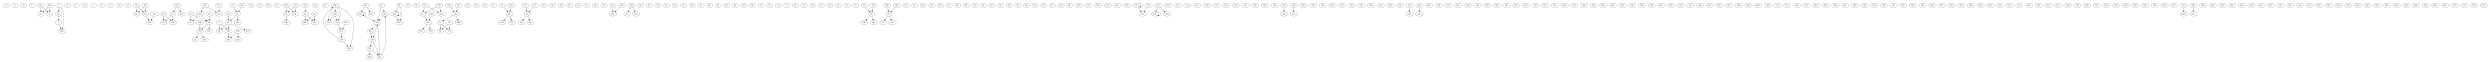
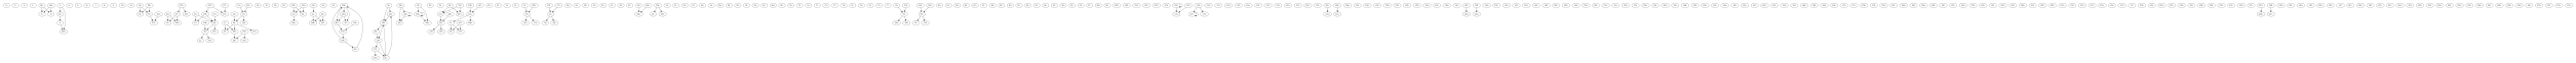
  digraph {
    fontname=Nunito
    k=45
    node [C=338 fontname=Nunito l=67]
    edge [d=-44 fontname=Nunito]
    "0+" [C=17362 l=1882]
    "0-" [C=17362 l=1882]
    "2+" [C=5640 l=629]
    "2-" [C=5640 l=629]
    "3+" [C=11554 l=1256]
    "3-" [C=11554 l=1256]
    "68-" [C=961 l=163]
    "246+" [C=50580 l=5096]
    "4-" [C=47 l=50]
    "4+" [C=47 l=50]
    "6+" [C=418 l=130]
    "6-" [C=418 l=130]
    "8+" [C=382 l=112]
    "8-" [C=382 l=112]
    "9+" [C=4578 l=549]
    "9-" [C=4578 l=549]
    "14+" [C=3495 l=399]
    "14-" [C=3495 l=399]
    "16+" [C=5745 l=594]
    "60-" [C=987 l=153]
    "93+" [C=1049 l=143]
    "272-" [C=51064 l=5024]
    "16-" [C=5745 l=594]
    "17+" [C=15368 l=1628]
    "17-" [C=15368 l=1628]
    "23-" [C=434 l=90]
    "155-" [C=32 l=49]
    "187-" [C=156]
    "19+" [C=406 l=149]
    "19-" [C=406 l=149]
    "20+" [C=391 l=108]
    "20-" [C=391 l=108]
    "21+" [C=1717 l=208]
    "38-" [C=446 l=59]
    "96-" [C=186]
    "218-" [C=2108 l=324]
    "21-" [C=1717 l=208]
    "22+" [C=234]
    "234+" [C=364 l=109]
    "22-" [C=234]
    "208+" [C=4494 l=511]
    "233-" [C=3005 l=413]
    "23+" [C=434 l=90]
    "96+" [C=186]
    "38+" [C=446 l=59]
    "101+" [C=1057 l=205]
    "24+" [C=330 l=111]
    "24-" [C=330 l=111]
    "26+" [C=17595 l=1674]
    "26-" [C=17595 l=1674]
    "194-" [C=460 l=89]
    "238-" [C=150 l=47]
    "84-" [C=526 l=89]
    "104-" [C=184 l=47]
    "28+" [C=9529 l=1009]
    "28-" [C=9529 l=1009]
    "184+" [C=427 l=89]
    "185+" [C=619 l=99]
    "29+" [C=5446 l=571]
    "29-" [C=5446 l=571]
    "31+" [C=4428 l=553]
    "231-" [C=185 l=54]
    "118-" [C=2415 l=363]
    "167+" [C=6334 l=642]
    "31-" [C=4428 l=553]
    "54-" [C=208 l=71]
    "175-" [C=165 l=56]
    "32+" [C=7700 l=842]
    "32-" [C=7700 l=842]
    "33+" [C=7745 l=815]
    "33-" [C=7745 l=815]
    "35+" [C=96 l=47]
    "170+" [C=10731 l=1221]
    "171+" [C=560 l=118]
    "35-" [C=96 l=47]
    "74+" [C=4992 l=622]
    "205-" [C=7710 l=902]
    "36+" [C=682 l=129]
    "36-" [C=682 l=129]
    "143+" [C=782 l=158]
    "271+" [C=30564 l=3551]
    "39+" [C=13683 l=1412]
    "39-" [C=13683 l=1412]
    "41+" [C=760 l=135]
    "41-" [C=760 l=135]
    "43+" [C=8803 l=1048]
    "43-" [C=8803 l=1048]
    "44+" [C=18252 l=1897]
    "254+" [C=75212 l=8001]
    "44-" [C=18252 l=1897]
    "51+" [C=991 l=184]
    "51-" [C=991 l=184]
    "53+" [C=9610 l=953]
    "53-" [C=9610 l=953]
    "54+" [C=208 l=71]
    "257+" [C=26243 l=2879]
    "55+" [C=597 l=127]
    "55-" [C=597 l=127]
    "58+" [C=14456 l=1547]
    "58-" [C=14456 l=1547]
    "59+" [C=3650 l=492]
    "59-" [C=3650 l=492]
    "60+" [C=987 l=153]
    "206+" [C=6629 l=653]
    "63+" [C=219 l=93]
    "63-" [C=219 l=93]
    "64+" [C=5153 l=671]
    "64-" [C=5153 l=671]
    "66+" [C=473 l=127]
    "66-" [C=473 l=127]
    "68+" [C=961 l=163]
    "70+" [C=12983 l=1286]
    "70-" [C=12983 l=1286]
    "71+" [C=4093 l=537]
    "71-" [C=4093 l=537]
    "72+" [C=9824 l=1041]
    "72-" [C=9824 l=1041]
    "74-" [C=4992 l=622]
    "75+" [C=313 l=97]
    "75-" [C=313 l=97]
    "76+" [C=1091 l=165]
    "76-" [C=1091 l=165]
    "77+" [C=197 l=95]
    "77-" [C=197 l=95]
    "79+" [C=13685 l=1453]
    "99-" [C=102 l=50]
    "108+" [C=997 l=195]
    "180-" [C=604 l=124]
    "79-" [C=13685 l=1453]
    "80+" [C=1140 l=69]
    "213+" [C=563]
    "104+" [C=184 l=47]
    "84+" [C=526 l=89]
    "238+" [C=150 l=47]
    "80-" [C=1140 l=69]
    "81+" [C=9459 l=1094]
    "81-" [C=9459 l=1094]
    "194+" [C=460 l=89]
    "213-" [C=563]
    "85+" [C=3922 l=477]
    "85-" [C=3922 l=477]
    "87+" [l=102]
    "87-" [l=102]
    "89+" [C=413 l=115]
    "89-" [C=413 l=115]
    "90+" [C=2751 l=343]
    "90-" [C=2751 l=343]
    "92+" [C=442 l=133]
    "92-" [C=442 l=133]
    "93-" [C=1049 l=143]
    "94+" [C=4827 l=709]
    "94-" [C=4827 l=709]
    "95+" [C=739 l=116]
    "95-" [C=739 l=116]
    "97+" [C=1697 l=325]
    "97-" [C=1697 l=325]
    "98+" [C=735 l=184]
    "98-" [C=735 l=184]
    "99+" [C=102 l=50]
    "275+" [C=132013 l=14031]
    "100+" [C=315 l=117]
    "100-" [C=315 l=117]
    "101-" [C=1057 l=205]
    "102+" [C=2746 l=380]
    "102-" [C=2746 l=380]
    "103+" [C=3983 l=582]
    "103-" [C=3983 l=582]
    "259+" [C=24898 l=2363]
    "107+" [C=6 l=45]
    "110-" [C=3628 l=435]
    "107-" [C=6 l=45]
    "108-" [C=997 l=195]
    "110+" [C=3628 l=435]
    "133+" [C=12038 l=1263]
    "112+" [C=12958 l=1579]
    "112-" [C=12958 l=1579]
    "113+" [C=589 l=128]
    "113-" [C=589 l=128]
    "114+" [C=470 l=106]
    "114-" [C=470 l=106]
    "115+" [C=1229 l=232]
    "115-" [C=1229 l=232]
    "118+" [C=2415 l=363]
    "231+" [C=185 l=54]
    "188+" [C=10111 l=1157]
    "121+" [C=309 l=99]
    "121-" [C=309 l=99]
    "124+" [C=9689 l=1100]
    "124-" [C=9689 l=1100]
    "125+" [C=369 l=122]
    "255-" [C=41791 l=4022]
    "125-" [C=369 l=122]
    n193 [C=12388 l=1379 label="196+"]
    "126-" [C=12388 l=1379]
+   "128+" [C=17273 l=1550]
    "128-" [C=17273 l=1550]
    "129+" [C=7897 l=918]
    "129-" [C=7897 l=918]
    "130+" [C=7043 l=726]
    "130-" [C=7043 l=726]
    "133-" [C=12038 l=1263]
    "135+" [C=13026 l=1378]
    "135-" [C=13026 l=1378]
    "136+" [C=653 l=189]
    "136-" [C=653 l=189]
    "138+" [C=516 l=110]
    "138-" [C=516 l=110]
    "140+" [C=19872 l=2038]
    "139+" [C=9266 l=908]
    "139-" [C=9266 l=908]
    "140-" [C=19872 l=2038]
    "141+" [C=12878 l=1336]
    "141-" [C=12878 l=1336]
    "142+" [C=1213 l=214]
    "142-" [C=1213 l=214]
    "143-" [C=782 l=158]
    "148+" [C=4608 l=481]
    "148-" [C=4608 l=481]
    "149+" [C=1079 l=171]
    "149-" [C=1079 l=171]
    "150+" [C=448 l=151]
    "150-" [C=448 l=151]
    "151+" [C=1078 l=209]
    "151-" [C=1078 l=209]
    "153+" [l=90]
    "153-" [l=90]
    "154+" [C=2924 l=464]
    "154-" [C=2924 l=464]
    "155+" [C=32 l=49]
    "156+" [C=4658 l=633]
    "156-" [C=4658 l=633]
    "158+" [C=657 l=114]
    "158-" [C=657 l=114]
    "159+" [C=431 l=118]
    "159-" [C=431 l=118]
    "160+" [C=15582 l=1767]
    "160-" [C=15582 l=1767]
    "161+" [C=303 l=97]
    "161-" [C=303 l=97]
    "162+" [C=931 l=232]
    "162-" [C=931 l=232]
    "163+" [C=460 l=146]
    "163-" [C=460 l=146]
    "166+" [C=9535 l=960]
    "166-" [C=9535 l=960]
    "167-" [C=6334 l=642]
    "168+" [C=5465 l=593]
    "168-" [C=5465 l=593]
    "170-" [C=10731 l=1221]
    "171-" [C=560 l=118]
    "173+" [C=7279 l=925]
    "173-" [C=7279 l=925]
    "175+" [C=165 l=56]
    "178+" [C=778 l=191]
    "178-" [C=778 l=191]
    "180+" [C=604 l=124]
    "181+" [C=14971 l=1529]
    "181-" [C=14971 l=1529]
    "182+" [C=464 l=118]
    "182-" [C=464 l=118]
    "183+" [C=6079 l=630]
    "183-" [C=6079 l=630]
    "184-" [C=427 l=89]
    "185-" [C=619 l=99]
    "186+" [C=3548 l=458]
    "186-" [C=3548 l=458]
    "187+" [C=156]
    "274-" [C=118449 l=12030]
    "188-" [C=10111 l=1157]
    "190+" [C=8653 l=1097]
    "190-" [C=8653 l=1097]
    "192+" [C=1048 l=196]
    "192-" [C=1048 l=196]
    "193+" [C=3424 l=505]
    "193-" [C=3424 l=505]
    "202+" [C=441 l=101]
    "202-" [C=441 l=101]
    "204+" [C=7780 l=834]
    "204-" [C=7780 l=834]
    "205+" [C=7710 l=902]
    "206-" [C=6629 l=653]
    "208-" [C=4494 l=511]
    "209+" [C=10797 l=1119]
    "209-" [C=10797 l=1119]
    "210+" [C=13656 l=1530]
    "210-" [C=13656 l=1530]
    "211+" [C=1835 l=223]
    "211-" [C=1835 l=223]
    "216+" [C=13204 l=1510]
    "216-" [C=13204 l=1510]
    "217+" [C=335 l=94]
    "217-" [C=335 l=94]
    "218+" [C=2108 l=324]
    "219+" [C=623 l=136]
    "219-" [C=623 l=136]
    "225+" [C=21240 l=2265]
    "225-" [C=21240 l=2265]
    "226+" [C=7699 l=907]
    "226-" [C=7699 l=907]
    "228+" [C=15680 l=1564]
    "228-" [C=15680 l=1564]
    "230+" [l=95]
    "230-" [l=95]
    "232+" [C=2569 l=378]
    "232-" [C=2569 l=378]
    "233+" [C=3005 l=413]
    "234-" [C=364 l=109]
    "237+" [C=440 l=91]
    "258+" [C=77843 l=7571]
    "237-" [C=440 l=91]
    "239+" [C=372 l=139]
    "239-" [C=372 l=139]
    "240+" [C=9521 l=992]
    "240-" [C=9521 l=992]
    "245+" [C=24820 l=2496]
    "245-" [C=24820 l=2496]
    "246-" [C=50580 l=5096]
    "247+" [C=35088 l=3575]
    "247-" [C=35088 l=3575]
    "249+" [C=43549 l=5064]
    "249-" [C=43549 l=5064]
    "251+" [C=31881 l=3358]
    "251-" [C=31881 l=3358]
    "252+" [C=37444 l=3757]
    "252-" [C=37444 l=3757]
    "253+" [C=37703 l=4271]
    "253-" [C=37703 l=4271]
    "254-" [C=75212 l=8001]
    "255+" [C=41791 l=4022]
    "257-" [C=26243 l=2879]
    "258-" [C=77843 l=7571]
    "259-" [C=24898 l=2363]
    "260+" [C=54269 l=5613]
    "260-" [C=54269 l=5613]
    "262+" [C=64722 l=6243]
    "262-" [C=64722 l=6243]
    "263+" [C=40088 l=3776]
    "263-" [C=40088 l=3776]
    "265+" [C=38817 l=4413]
    "265-" [C=38817 l=4413]
    "268+" [C=39779 l=4350]
    "268-" [C=39779 l=4350]
    "269+" [C=23963 l=2418]
    "269-" [C=23963 l=2418]
    "270+" [C=24781 l=2891]
    "270-" [C=24781 l=2891]
    "271-" [C=30564 l=3551]
    "272+" [C=51064 l=5024]
    "273+" [C=78448 l=8426]
    "273-" [C=78448 l=8426]
    "274+" [C=118449 l=12030]
    "275-" [C=132013 l=14031]
    "276+" [C=70215 l=7639]
    "276-" [C=70215 l=7639]
    "3-" -> "68-"
    "3-" -> "246+"
    "68-" -> "4-"
    "4-" -> "246+"
    "16+" -> "60-"
    "16+" -> "93+"
    "93+" -> "272-"
    "17-" -> "23-"
    "17-" -> "155-"
    "155-" -> "187-"
    "21+" -> "38-"
    "38-" -> "96-" [d=-14]
    "38-" -> "218-"
    "96-" -> "23-" [d=-42]
    "96-" -> "155-" [d=-42]
    "96-" -> "271+"
    "22+" -> "234+"
    "22-" -> "208+"
    "22-" -> "233-"
    "23+" -> "17+"
    "23+" -> "96+" [d=-42]
    "96+" -> "38+" [d=-14]
    "96+" -> "101+"
    "38+" -> "21-"
    "38+" -> "143+"
    "26-" -> "194-"
    "26-" -> "238-" [d=-42]
    "194-" -> "238-"
    "238-" -> "84-"
    "238-" -> "104-" [d=-42]
    "84-" -> "104-"
    "104-" -> "80-" [d=-36]
    "104-" -> "213-"
    "28-" -> "184+"
    "28-" -> "185+"
    "184+" -> "184+"
    "184+" -> "185+"
    "31+" -> "231-"
    "231-" -> "118-"
    "231-" -> "167+"
    "31-" -> "54-"
    "31-" -> "175-"
    "35+" -> "170+"
    "35+" -> "171+"
    "35-" -> "74+"
    "35-" -> "205-"
    "44+" -> "254+"
    "54+" -> "31+"
    "54+" -> "257+"
    "60+" -> "16-"
    "60+" -> "206+"
    "64+" -> "208+"
    "64+" -> "233-"
    "68+" -> "3+"
    "68+" -> "4+"
    "74-" -> "35+"
    "79+" -> "99-"
    "99-" -> "108+"
    "99-" -> "180-"
    "80+" -> "213+" [d=-16]
    "213+" -> "104+"
    "104+" -> "84+"
    "104+" -> "238+" [d=-42]
-   "238+" -> "84+"
+   "84+" -> "238+"
    "238+" -> "26+" [d=-42]
    "238+" -> "80+" [d=-42]
    "238+" -> "194+"
    "80-" -> "194-"
    "80-" -> "238-" [d=-42]
    "194+" -> "26+"
    "194+" -> "80+"
    "213-" -> "80-" [d=-16]
    "213-" -> "259+"
    "93-" -> "16-"
    "93-" -> "206+"
    "99+" -> "79-"
    "99+" -> "275+"
    "101-" -> "96-"
    "107+" -> "107+" [d=-43]
    "107+" -> "110-" [d=-32]
    "107-" -> "107-" [d=-43]
    "108-" -> "99+"
    "110+" -> "107-" [d=-32]
    "110+" -> "133+"
    "118+" -> "231+"
    "231+" -> "31-"
    "231+" -> "188+"
    "255-" -> "125+" [d=-37]
    "133-" -> "110-"
    "138-" -> "140+" [d=-39]
    "140-" -> "138+" [d=-39]
    "143-" -> "38-"
    "155+" -> "17+"
    "155+" -> "96+" [d=-42]
    "167-" -> "231+"
    "170-" -> "35-"
    "171-" -> "35-"
    "175+" -> "31+"
    "175+" -> "257+"
    "180+" -> "99+"
    "182+" -> "254+"
-   "184-" -> "238-"
+   "184-" -> "28+"
    "184-" -> "184-"
    "185-" -> "28+"
    "185-" -> "184-"
    "187+" -> "155+"
    "187+" -> "274-"
    "188-" -> "231-"
    "205+" -> "35+"
    "206-" -> "60-"
    "206-" -> "93+"
    "208-" -> "22+"
    "208-" -> "64-"
    "218+" -> "38+"
    "233+" -> "22+"
    "233+" -> "64-"
    "234-" -> "22-"
    "237+" -> "258+" [d=-13]
    "246-" -> "3+"
    "246-" -> "4+"
    "254-" -> "44-"
    "254-" -> "182-"
    "255+" -> "125-" [d=-37]
    "257-" -> "54-"
    "257-" -> "175-"
    "258-" -> "237-" [d=-13]
    "259-" -> "213+"
    "263+" -> "272-"
    "271-" -> "96+"
    "272+" -> "93-"
    "272+" -> "263-"
    "273-" -> "274-" [d=-1110]
    "274+" -> "187-"
    "274+" -> "273+" [d=-1110]
    "275-" -> "99-"
  }
